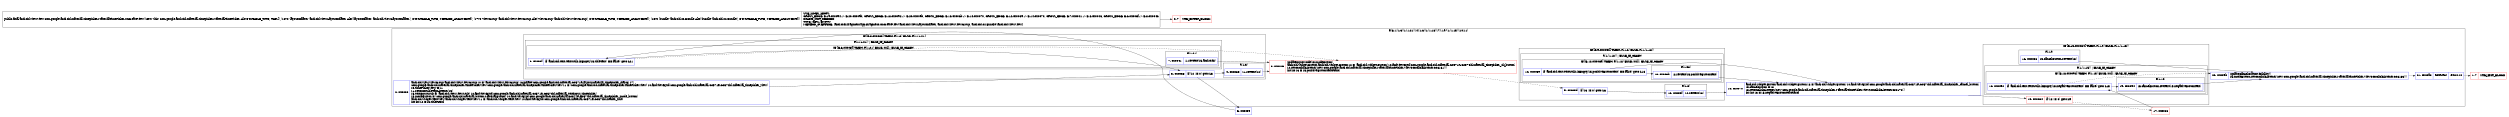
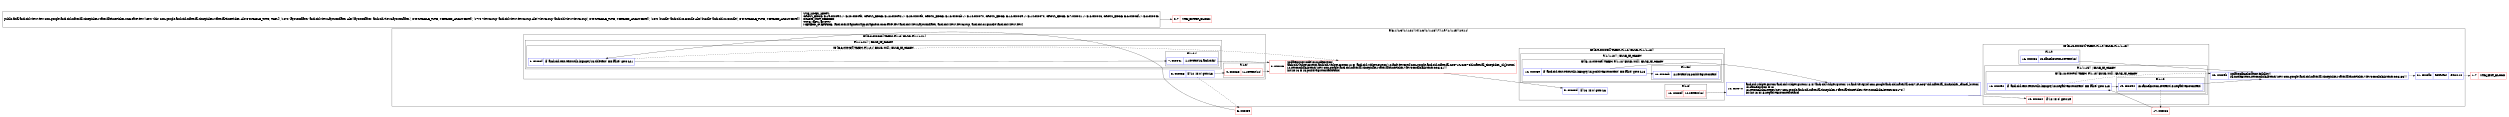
  digraph {
    rankdir=LR
    node [color=blue shape=record]
-   n1 [label="{4\:\ 0x0035|r1.setText(r2)\l}"]
+   n1 [color=red label="{4\:\ 0x0035|r1.setText(r2)\l}"]
    n2 [label="{7\:\ 0x0041|r1.setText(r5.androidx)\l}"]
    n3 [label="{6\:\ 0x003f|if (android.text.TextUtils.isEmpty(r5.titleText) == false) goto L21\l}"]
    n4 [label="{3\:\ 0x0033|if (r2 != 0) goto L3\l}"]
-   n5 [label="{10\:\ 0x005f|r2.setText(r3)\l}"]
+   n5 [color=red label="{10\:\ 0x005f|r2.setText(r3)\l}"]
    n6 [label="{13\:\ 0x006b|r2.setText(r5.positiveButtonText)\l}"]
    n7 [label="{12\:\ 0x0069|if (android.text.TextUtils.isEmpty(r5.positiveButtonText) == false) goto L18\l}"]
    n8 [label="{9\:\ 0x005d|if (r3 != 0) goto L6\l}"]
    n9 [label="{16\:\ 0x0086|r5.cancelButton.setText(r3)\l}"]
    n10 [label="{19\:\ 0x0094|r5.cancelButton.setText(r5.negativeButtonText)\l}"]
    n11 [label="{18\:\ 0x0092|if (android.text.TextUtils.isEmpty(r5.negativeButtonText) == false) goto L15\l}"]
    n12 [color=red label="{15\:\ 0x0084|if (r3 != 0) goto L9\l}"]
-   n13 [label="{2\:\ 0x0000|android.view.ViewGroup android.view.ViewGroup r0 = (android.view.ViewGroup) r6.inflate(com.google.android.material.C0571R.layout.material_timepicker_dialog, r7)\lcom.google.android.material.timepicker.TimePickerView com.google.android.material.timepicker.TimePickerView r1 = (com.google.android.material.timepicker.TimePickerView) r0.findViewById(com.google.android.material.C0571R.C0574id.material_timepicker_view)\lr5.timePickerView = r1\lr1.setOnDoubleTapListener(r5)\lr5.textInputStub = (android.view.ViewStub) r0.findViewById(com.google.android.material.C0571R.C0574id.material_textinput_timepicker)\lr5.modeButton = (com.google.android.material.button.MaterialButton) r0.findViewById(com.google.android.material.C0571R.C0574id.material_timepicker_mode_button)\landroid.widget.TextView android.widget.TextView r1 = (android.widget.TextView) r0.findViewById(com.google.android.material.C0571R.C0574id.header_title)\lint int r2 = r5.titleResId\l}"]
    n14 [color=red label="{8\:\ 0x0046|updateInputMode(r5.modeButton)\landroid.widget.Button android.widget.Button r2 = (android.widget.Button) r0.findViewById(com.google.android.material.C0571R.C0574id.material_timepicker_ok_button)\lr2.setOnClickListener(new com.google.android.material.timepicker.MaterialTimePicker.View$OnClickListenerC08161())\lint int r3 = r5.positiveButtonTextResId\l}"]
    n15 [label="{14\:\ 0x0070|android.widget.Button android.widget.Button r3 = (android.widget.Button) r0.findViewById(com.google.android.material.C0571R.C0574id.material_timepicker_cancel_button)\lr5.cancelButton = r3\lr3.setOnClickListener(new com.google.android.material.timepicker.MaterialTimePicker.View$OnClickListenerC08172())\lint int r3 = r5.negativeButtonTextResId\l}"]
    n16 [label="{20\:\ 0x009b|updateCancelButtonVisibility()\lr5.modeButton.setOnClickListener(new com.google.android.material.timepicker.MaterialTimePicker.View$OnClickListenerC08183())\l}"]
    n17 [label="{21\:\ 0x00a8|RETURN\l|return r0\l}"]
-   n18 [label="{5\:\ 0x0039}"]
+   n18 [color=red label="{5\:\ 0x0039}"]
    n19 [color=red label="{17\:\ 0x008c}"]
    n20 [color=red label="{1\:\ ?|MTH_EXIT_BLOCK\l}"]
    n21 [color=red label="{0\:\ ?|MTH_ENTER_BLOCK\l}"]
    n22 [label="{public final android.view.View com.google.android.material.timepicker.MaterialTimePicker.onCreateView((r5v0 'this' com.google.android.material.timepicker.MaterialTimePicker A[IMMUTABLE_TYPE, THIS]), (r6v0 'layoutInflater' android.view.LayoutInflater A[D('layoutInflater' android.view.LayoutInflater), IMMUTABLE_TYPE, METHOD_ARGUMENT]), (r7v0 'viewGroup' android.view.ViewGroup A[D('viewGroup' android.view.ViewGroup), IMMUTABLE_TYPE, METHOD_ARGUMENT]), (r8v0 'bundle' android.os.Bundle A[D('bundle' android.os.Bundle), IMMUTABLE_TYPE, METHOD_ARGUMENT]))  | USE_LINES_HINTS\lCROSS_EDGE: B:19:0x0094 \-\> B:20:0x009b, CROSS_EDGE: B:18:0x0092 \-\> B:20:0x009b, CROSS_EDGE: B:13:0x006b \-\> B:14:0x0070, CROSS_EDGE: B:12:0x0069 \-\> B:14:0x0070, CROSS_EDGE: B:7:0x0041 \-\> B:8:0x0046, CROSS_EDGE: B:6:0x003f \-\> B:8:0x0046\lINLINE_NOT_NEEDED\lTYPE_VARS: EMPTY\lMETHOD_OVERRIDE: [androidx.fragment.app.Fragment.onCreateView(android.view.LayoutInflater, android.view.ViewGroup, android.os.Bundle):android.view.View]\l}" color=""]
    subgraph cluster_1 {
      label="R(8:1|(1:3)(1:(1:21))|4|(1:6)(1:(1:18))|7|(1:9)(1:(1:15))|10|11)"
-     n13
      n14
      n15
      n16
      n17
      subgraph cluster_2 {
        label="IF [B:3:0x0033] THEN: R(1:3) ELSE: R(1:(1:21))"
        n4
        subgraph cluster_3 {
          label="R(1:3)"
          n1
        }
        subgraph cluster_4 {
          label="R(1:(1:21)) | ELSE_IF_CHAIN\l"
          subgraph cluster_5 {
            label="IF [B:6:0x003f] THEN: R(1:21) ELSE: null | ELSE_IF_CHAIN\l"
            n3
            subgraph cluster_6 {
              label="R(1:21)"
              n2
            }
          }
        }
      }
      subgraph cluster_7 {
        label="IF [B:9:0x005d] THEN: R(1:6) ELSE: R(1:(1:18))"
        n8
        subgraph cluster_8 {
          label="R(1:6)"
          n5
        }
        subgraph cluster_9 {
          label="R(1:(1:18)) | ELSE_IF_CHAIN\l"
          subgraph cluster_10 {
            label="IF [B:12:0x0069] THEN: R(1:18) ELSE: null | ELSE_IF_CHAIN\l"
            n7
            subgraph cluster_11 {
              label="R(1:58)"
              n6
            }
          }
        }
      }
      subgraph cluster_12 {
        label="IF [B:15:0x0084] THEN: R(1:9) ELSE: R(1:(1:15))"
        n12
        subgraph cluster_13 {
          label="R(1:9)"
          n9
        }
        subgraph cluster_14 {
          label="R(1:(1:15)) | ELSE_IF_CHAIN\l"
          subgraph cluster_15 {
            label="IF [B:18:0x0092] THEN: R(1:15) ELSE: null | ELSE_IF_CHAIN\l"
            n11
            subgraph cluster_16 {
              label="R(1:15)"
              n10
            }
          }
        }
      }
    }
    n1 -> n14
    n2 -> n14
-   n3 -> n4
+   n3 -> n2
    n3 -> n14 [style=dashed]
    n4 -> n1
-   n4 -> n18 [style=solid]
+   n4 -> n18 [style=dashed]
    n5 -> n15
-   n6 -> n15
    n7 -> n6
    n7 -> n15 [style=solid]
-   n8 -> n5
    n9 -> n16
    n10 -> n16
    n11 -> n10
    n11 -> n16 [style=dashed]
-   n12 -> n19 [style=dashed]
-   n13 -> n4
-   n14 -> n8 [style=dashed]
+   n10 -> n19 [style=dashed]
+   n14 -> n8
    n15 -> n12
    n16 -> n17
    n17 -> n20
    n18 -> n3
    n19 -> n11
    n22 -> n21
  }
